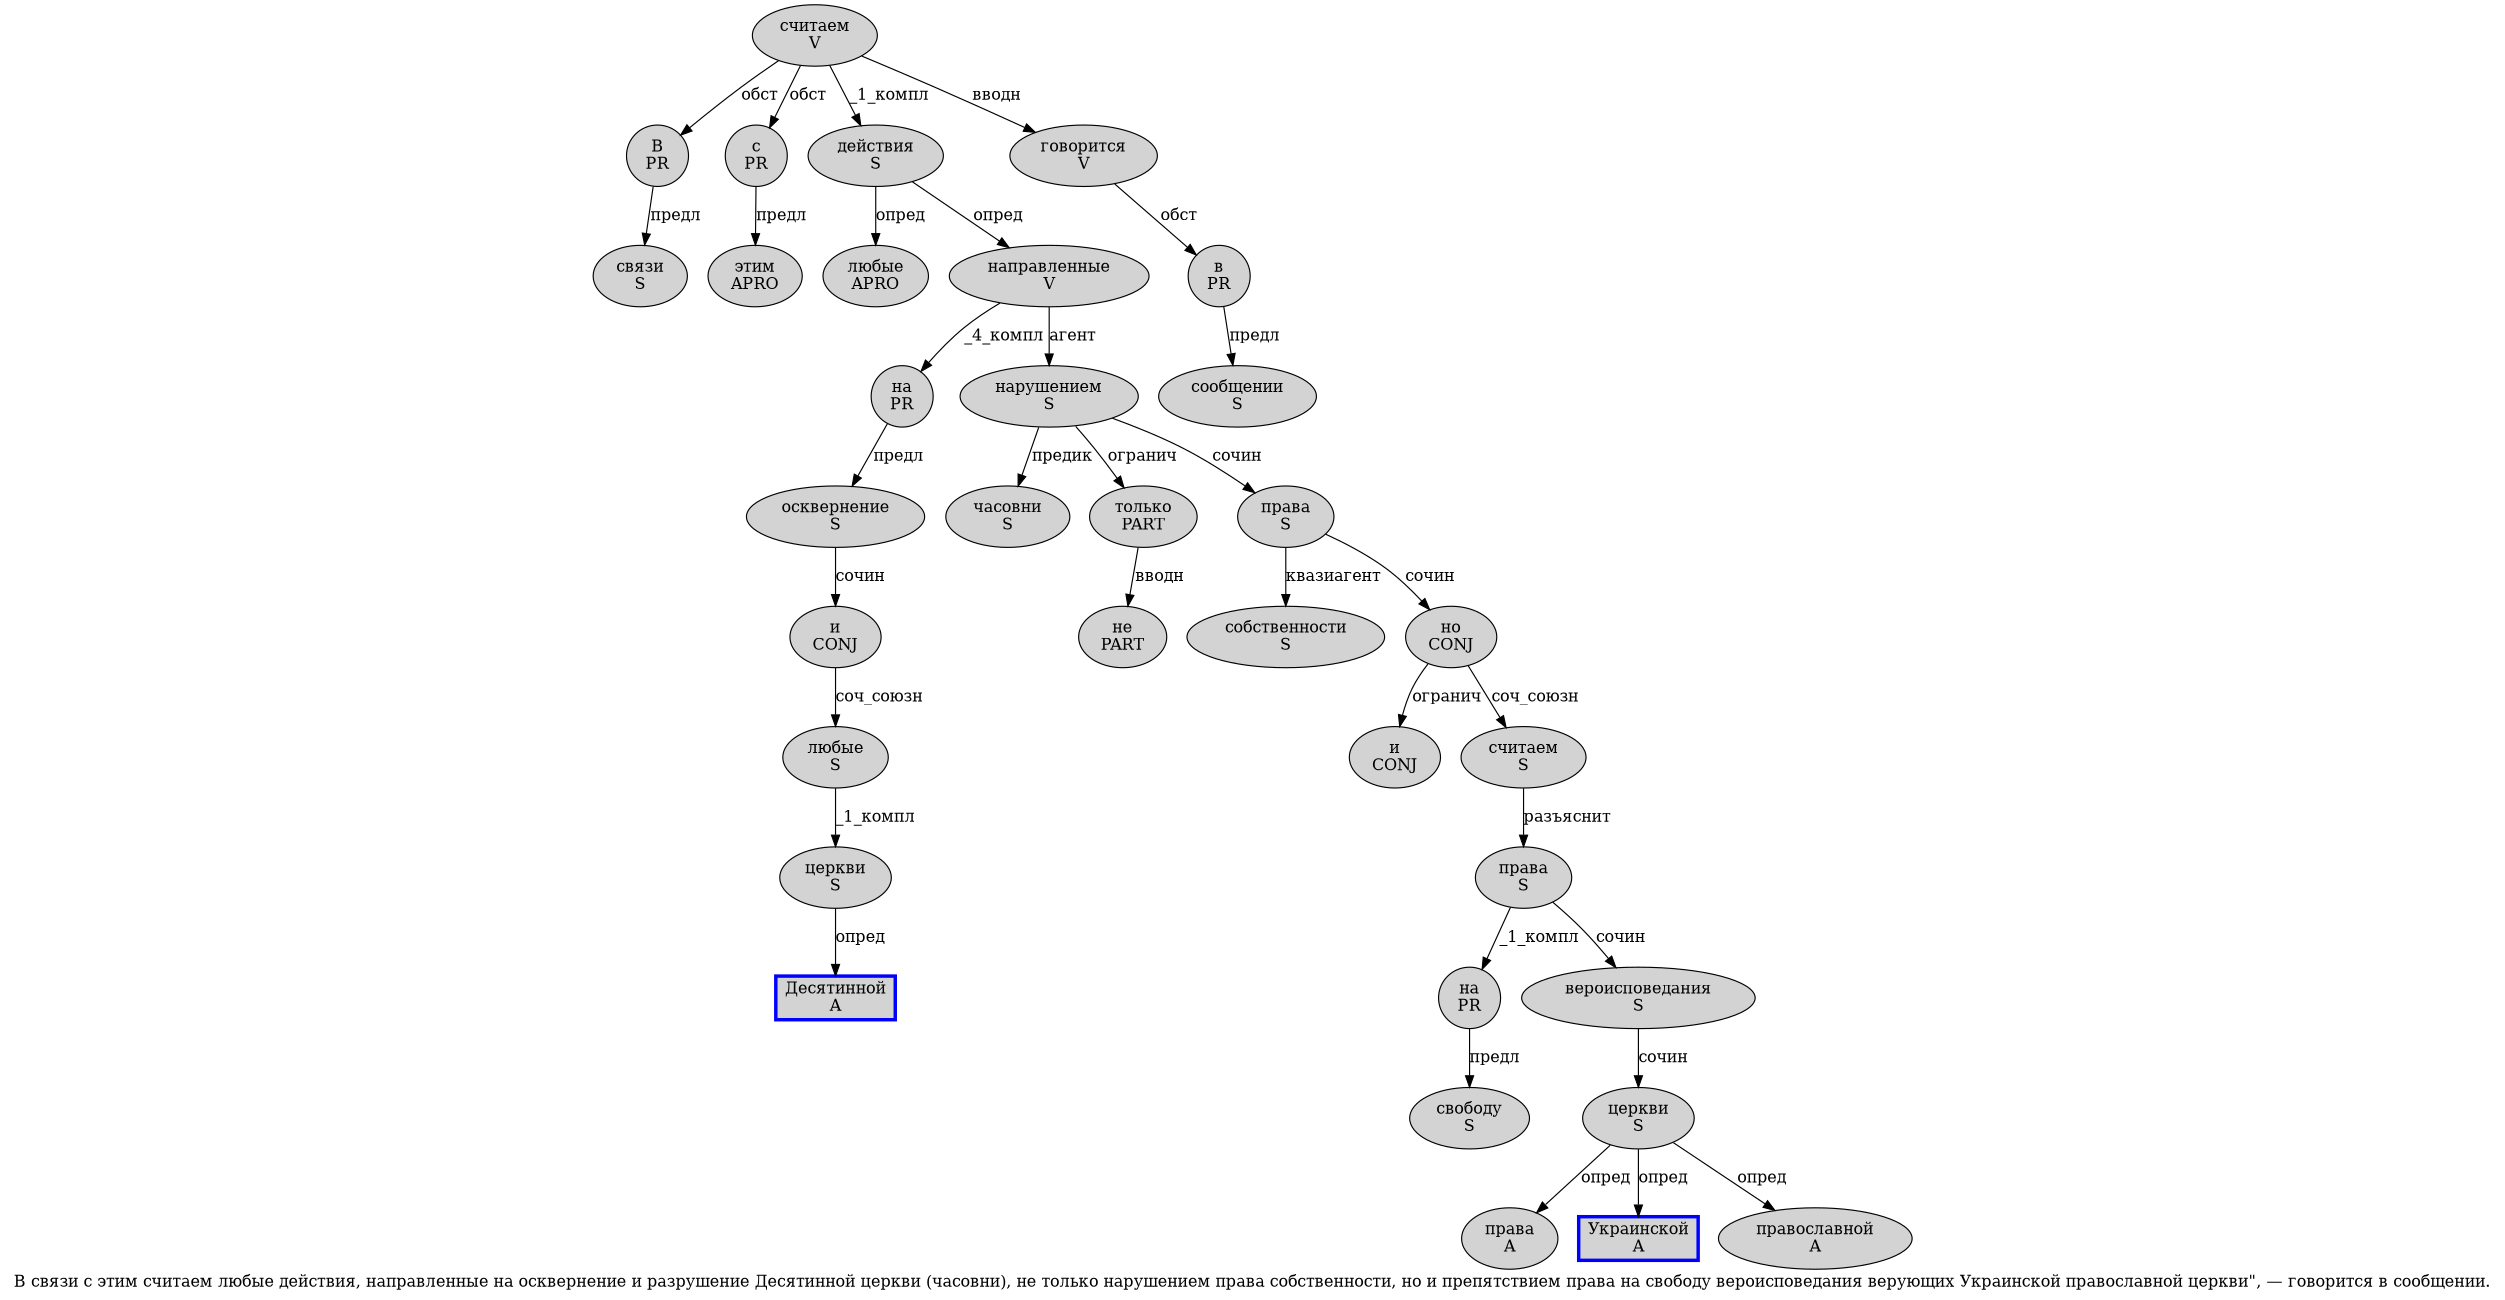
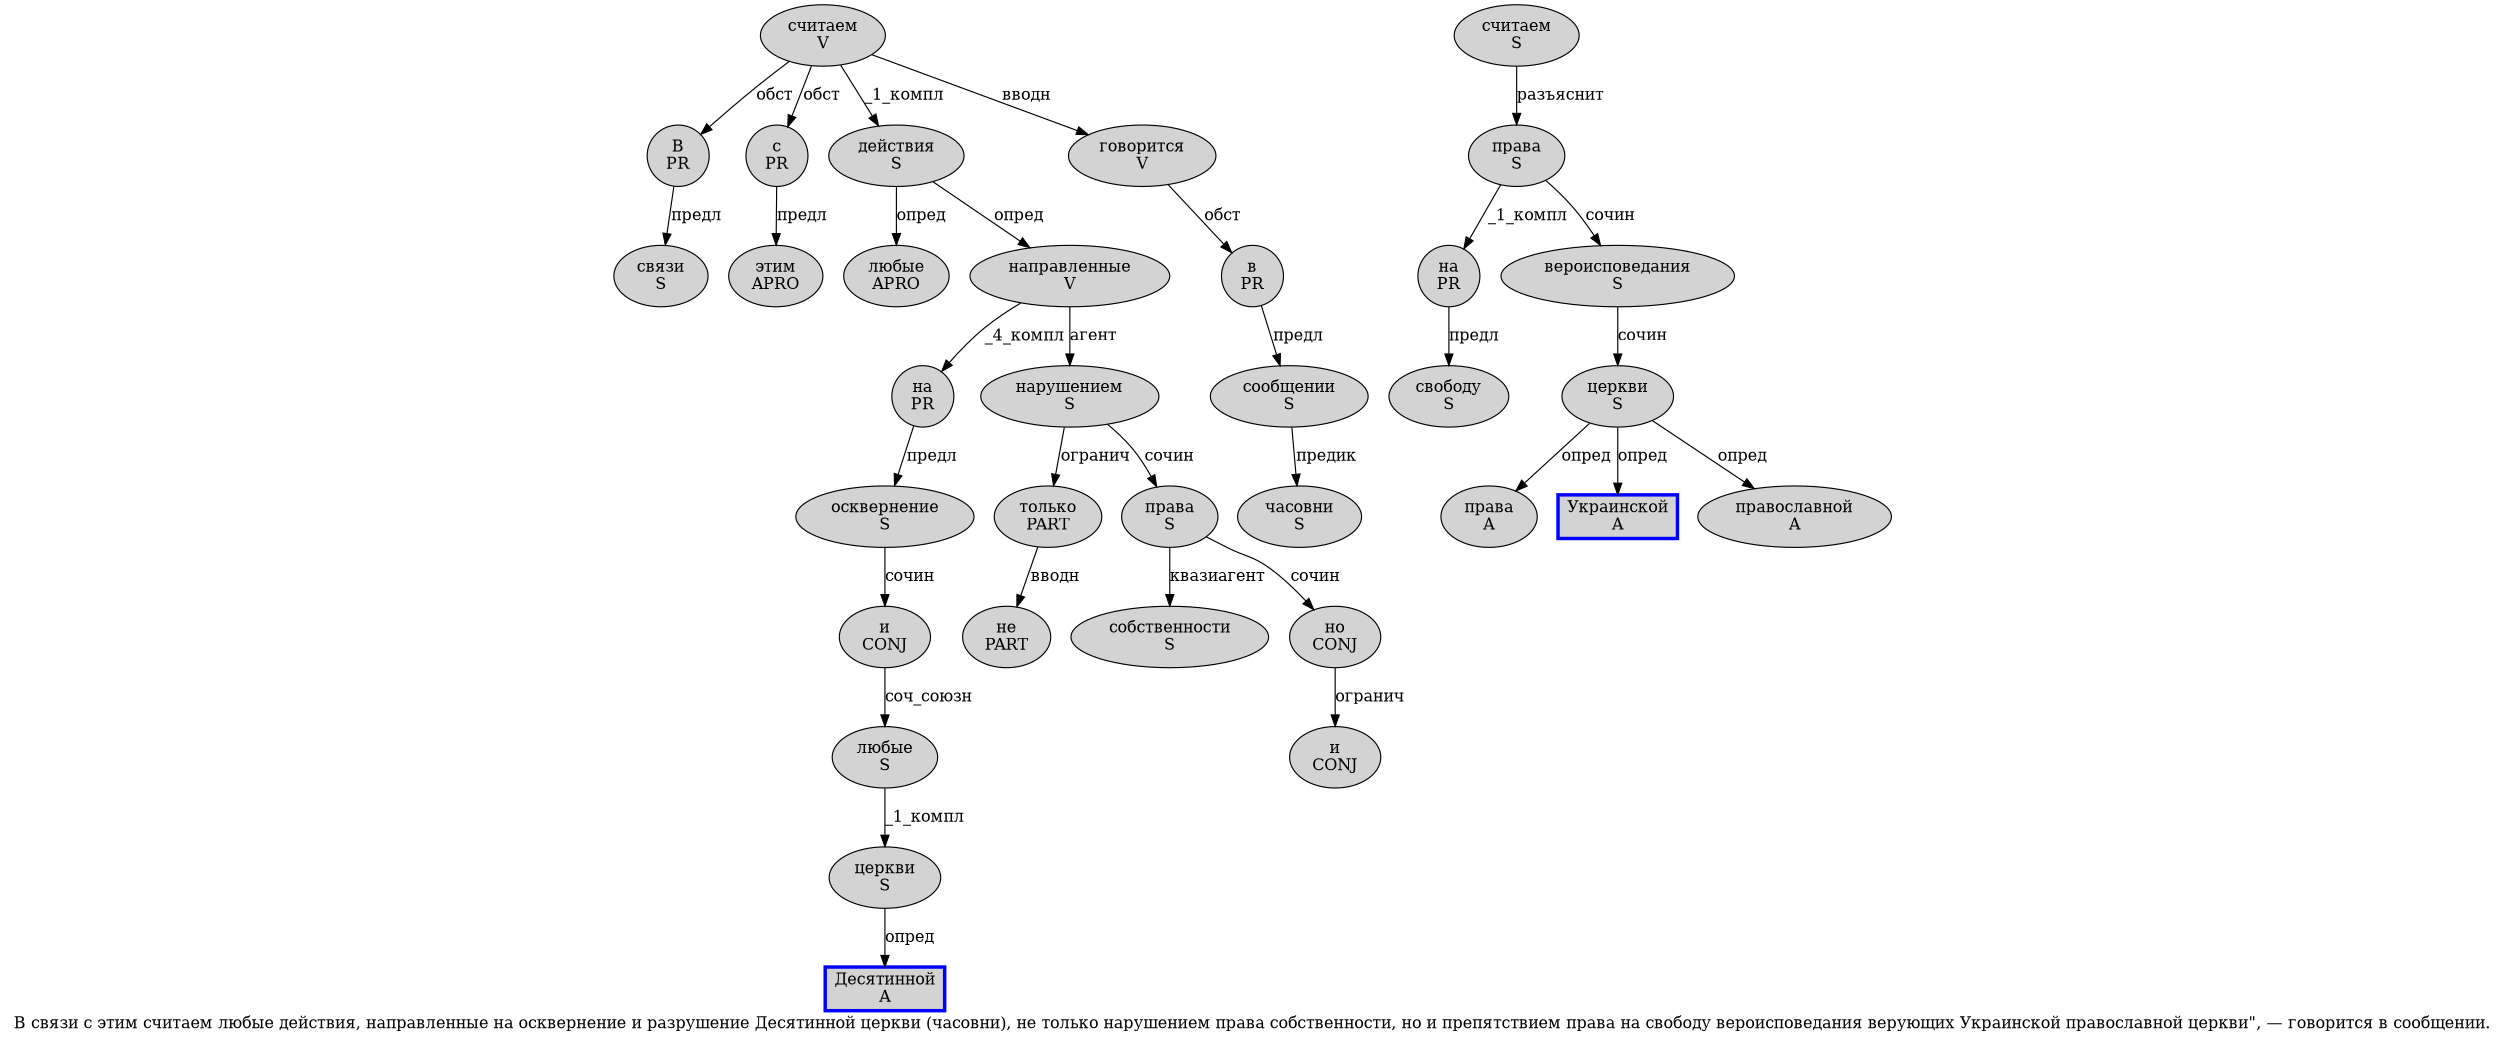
  digraph {
    fontname="DejaVu Serif"
    label="В связи с этим считаем любые действия, направленные на осквернение и разрушение Десятинной церкви (часовни), не только нарушением права собственности, но и препятствием права на свободу вероисповедания верующих Украинской православной церкви\", — говорится в сообщении."
    node [fillcolor=lightgray fontname="DejaVu Serif" penwidth=1 shape=ellipse style=filled]
    edge [fontname="DejaVu Serif"]
    n1 [label="В\nPR"]
    n2 [label="связи\nS"]
    n3 [label="с\nPR"]
    n4 [label="этим\nAPRO"]
    n5 [label="считаем\nV"]
    n6 [label="действия\nS"]
    n7 [label="говорится\nV"]
    n8 [label="любые\nAPRO"]
    n9 [label="направленные\nV"]
    n10 [label="в\nPR"]
    n11 [label="на\nPR"]
    n12 [label="нарушением\nS"]
    n13 [label="осквернение\nS"]
    n14 [label="часовни\nS"]
    n15 [label="только\nPART"]
    n16 [label="права\nS"]
    n17 [label="и\nCONJ"]
    n18 [label="любые\nS"]
    n19 [label="церкви\nS"]
    n20 [color=blue label="Десятинной\nA" penwidth=3 shape=box]
    n21 [label="не\nPART"]
    n22 [label="собственности\nS"]
    n23 [label="но\nCONJ"]
    n24 [label="и\nCONJ"]
    n25 [label="считаем\nS"]
    n26 [label="права\nS"]
    n27 [label="на\nPR"]
    n28 [label="вероисповедания\nS"]
    n29 [label="свободу\nS"]
    n30 [label="церкви\nS"]
    n31 [label="права\nA"]
    n32 [color=blue label="Украинской\nA" penwidth=3 shape=box]
    n33 [label="православной\nA"]
    n34 [label="сообщении\nS"]
    n1 -> n2 [label="предл"]
    n3 -> n4 [label="предл"]
    n5 -> n1 [label="обст"]
    n5 -> n3 [label="обст"]
    n5 -> n6 [label="_1_компл"]
    n5 -> n7 [label="вводн"]
    n6 -> n8 [label="опред"]
    n6 -> n9 [label="опред"]
    n7 -> n10 [label="обст"]
    n9 -> n11 [label="_4_компл"]
    n9 -> n12 [label="агент"]
    n10 -> n34 [label="предл"]
    n11 -> n13 [label="предл"]
-   n12 -> n14 [label="предик"]
+   n34 -> n14 [label="предик"]
    n12 -> n15 [label="огранич"]
    n12 -> n16 [label="сочин"]
    n13 -> n17 [label="сочин"]
    n15 -> n21 [label="вводн"]
    n16 -> n22 [label="квазиагент"]
    n16 -> n23 [label="сочин"]
    n17 -> n18 [label="соч_союзн"]
    n18 -> n19 [label="_1_компл"]
    n19 -> n20 [label="опред"]
    n23 -> n24 [label="огранич"]
-   n23 -> n25 [label="соч_союзн"]
    n25 -> n26 [label="разъяснит"]
    n26 -> n27 [label="_1_компл"]
    n26 -> n28 [label="сочин"]
    n27 -> n29 [label="предл"]
    n28 -> n30 [label="сочин"]
    n30 -> n31 [label="опред"]
    n30 -> n32 [label="опред"]
    n30 -> n33 [label="опред"]
  }
